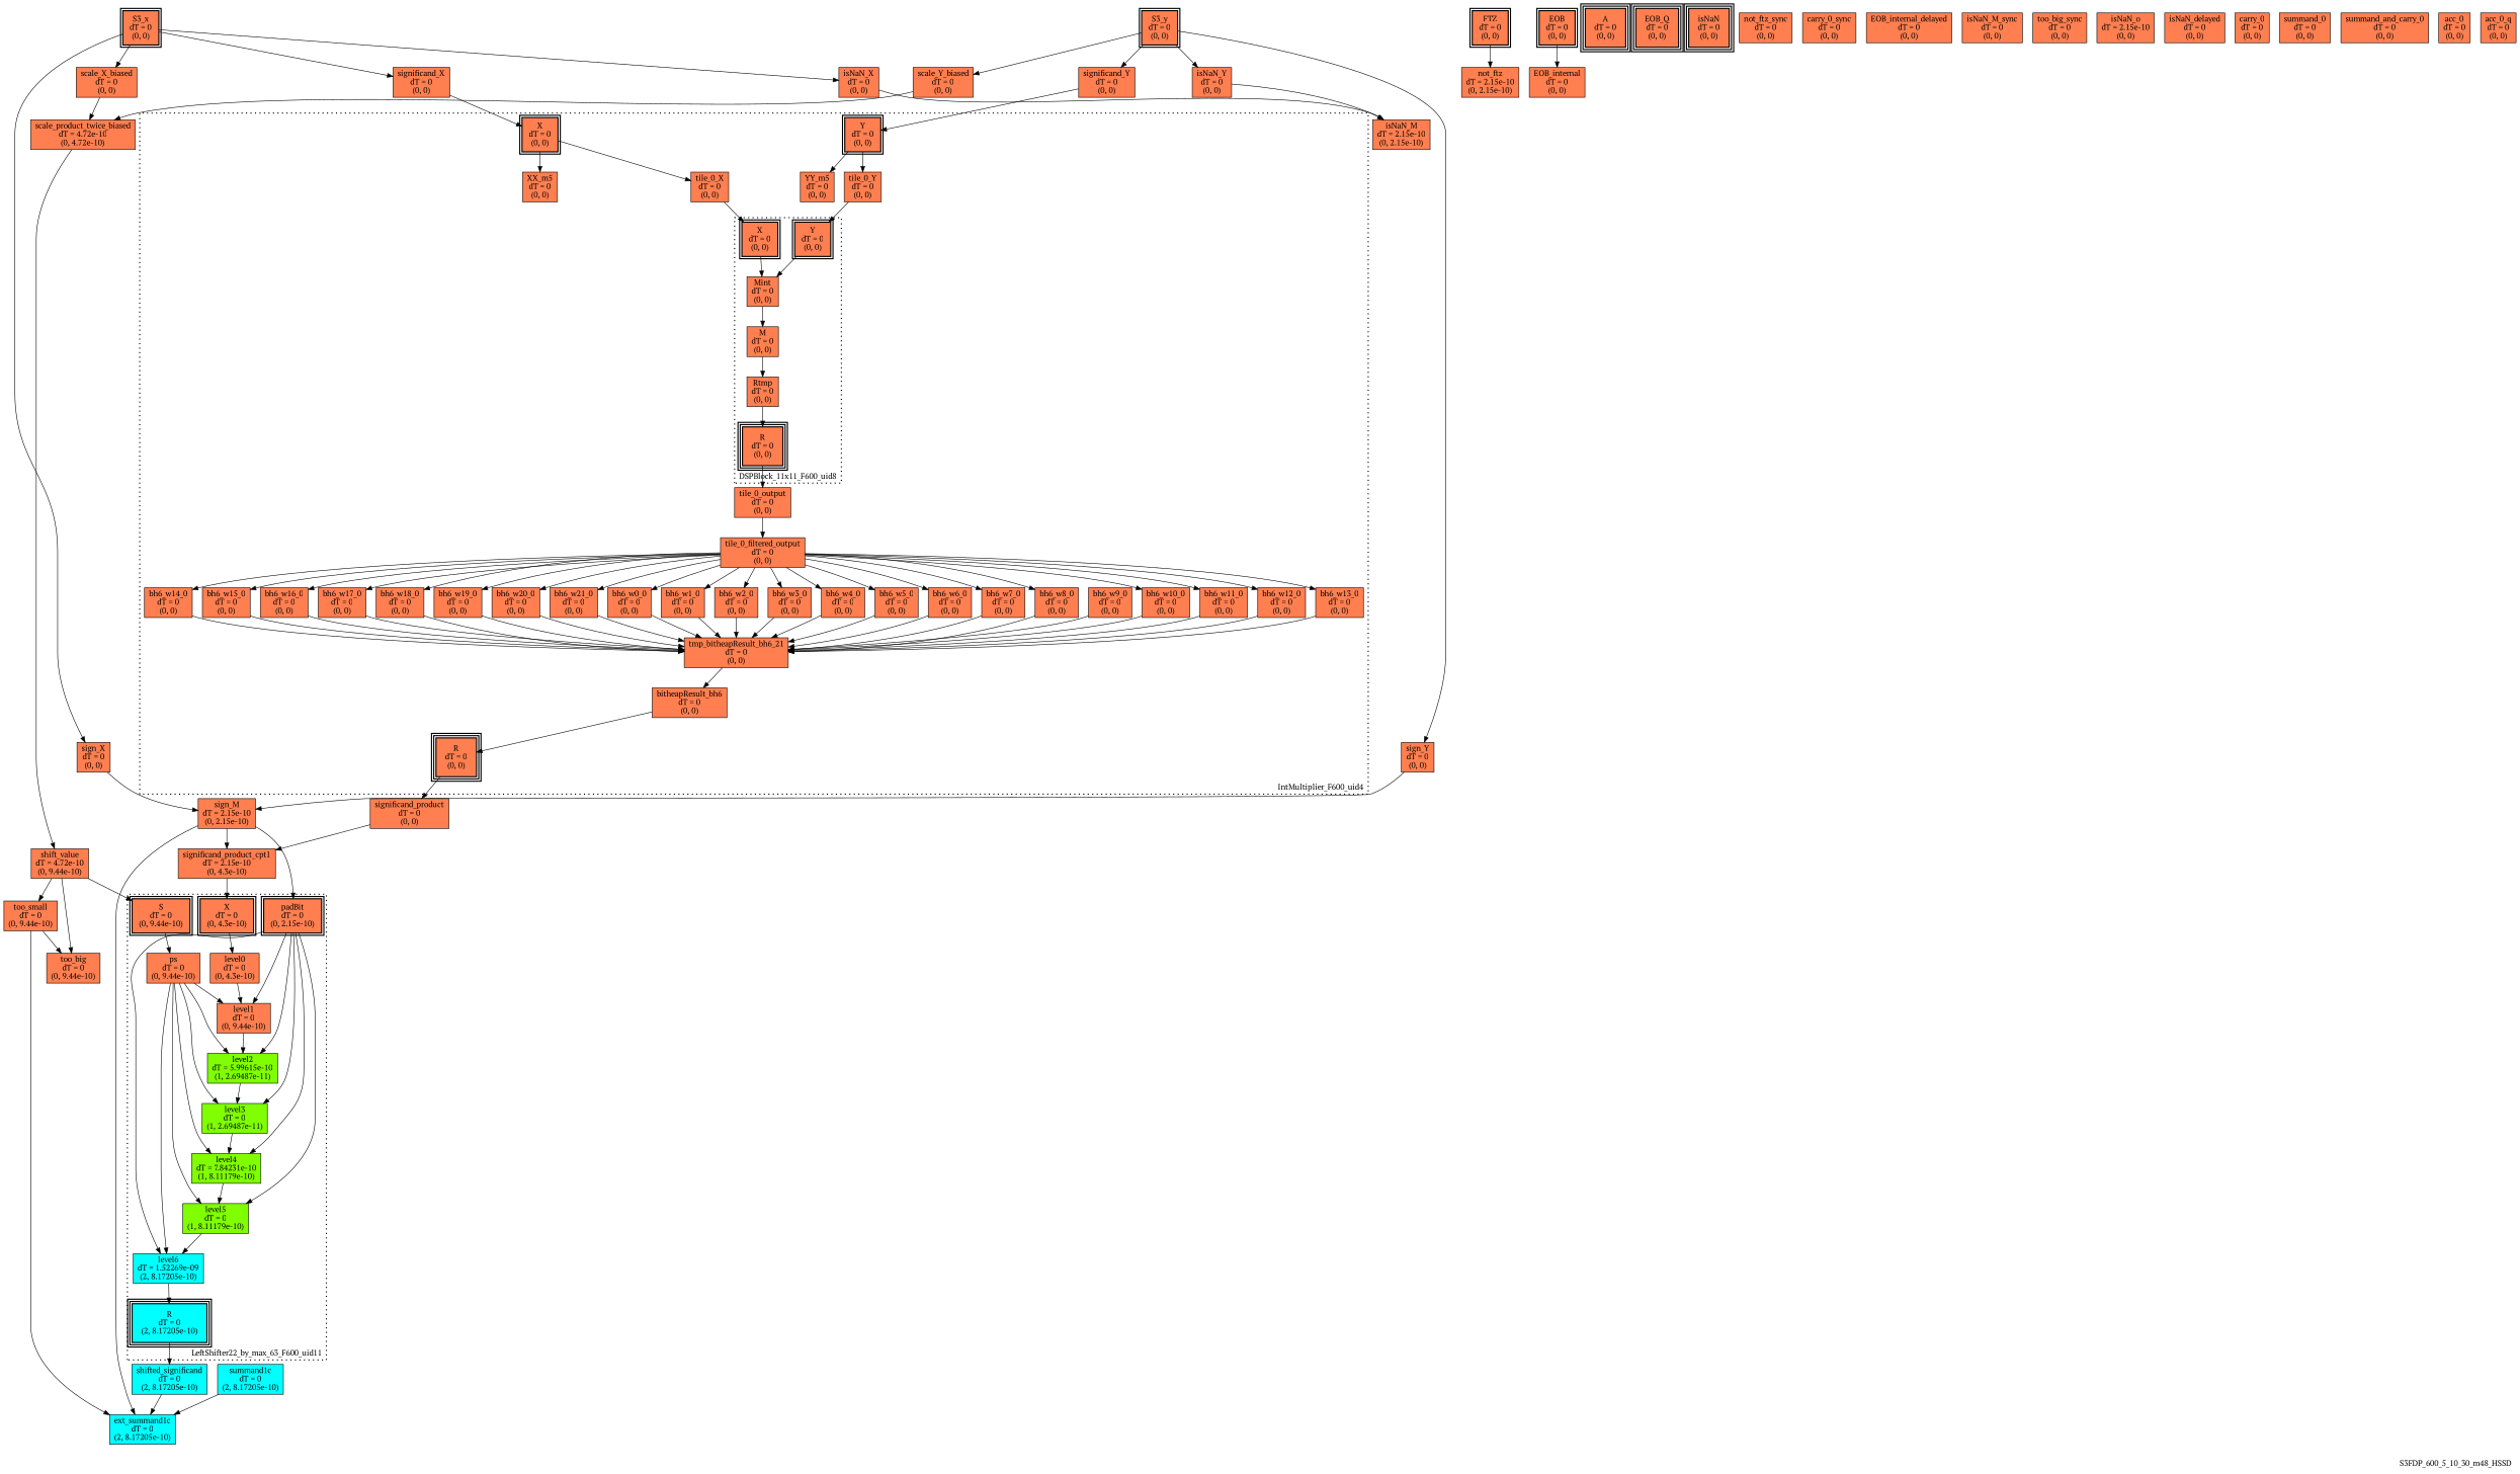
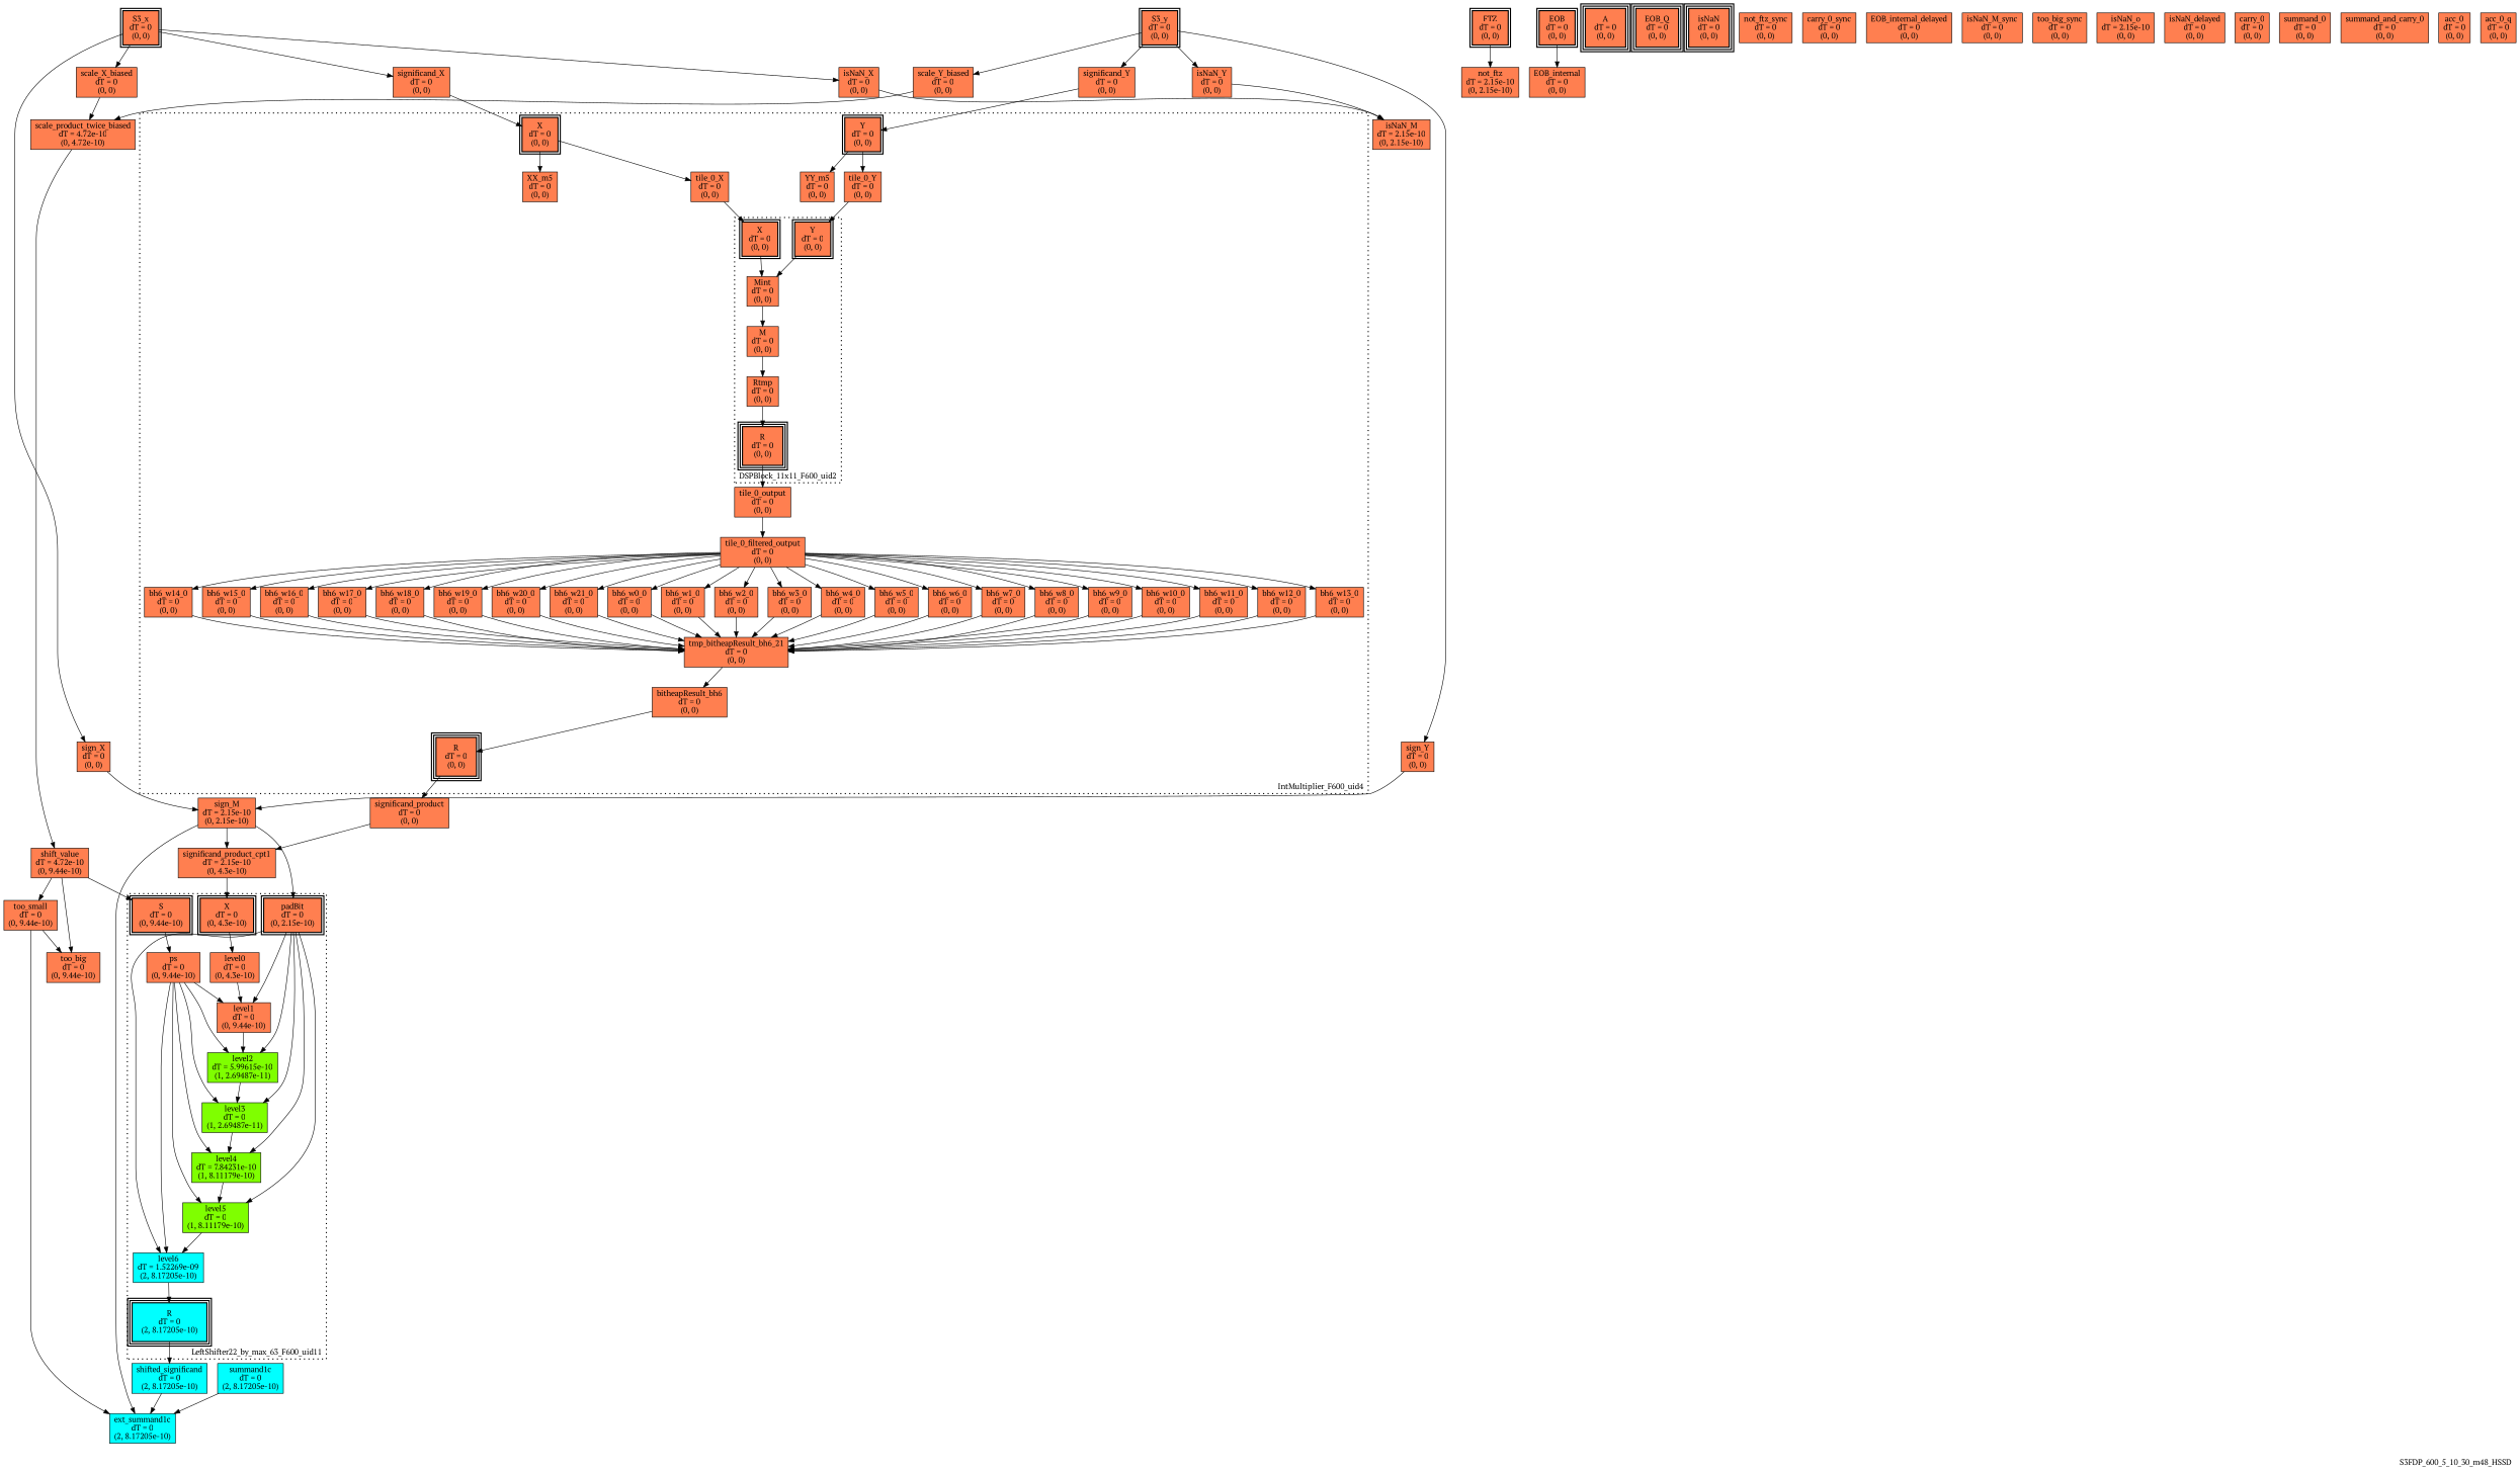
  digraph {
    fontname="PT Serif"
    label=S3FDP_600_5_10_30_m48_HSSD
    labeljust=right
    labelloc=bottom
    nodesep=0.25
    ranksep=0.5
    node [color=black fillcolor=coral fontname="PT Serif" peripheries=1 shape=box style=filled]
    edge [arrowhead=normal arrowsize=1.0 arrowtail=normal color=black dir=forward fontname="PT Serif"]
    n1 [label="S3_x\ndT = 0\n(0, 0)" peripheries=2 style="bold, filled"]
    n2 [label="S3_y\ndT = 0\n(0, 0)" peripheries=2 style="bold, filled"]
    n3 [label="FTZ\ndT = 0\n(0, 0)" peripheries=2 style="bold, filled"]
    n4 [label="EOB\ndT = 0\n(0, 0)" peripheries=2 style="bold, filled"]
    n5 [label="A\ndT = 0\n(0, 0)" peripheries=3 style="bold, filled"]
    n6 [label="EOB_Q\ndT = 0\n(0, 0)" peripheries=3 style="bold, filled"]
    n7 [label="isNaN\ndT = 0\n(0, 0)" peripheries=3 style="bold, filled"]
    n8 [label="X\ndT = 0\n(0, 0)" peripheries=2 style="bold, filled"]
    n9 [label="Y\ndT = 0\n(0, 0)" peripheries=2 style="bold, filled"]
    n10 [label="R\ndT = 0\n(0, 0)" peripheries=3 style="bold, filled"]
    n11 [label="X\ndT = 0\n(0, 0)" peripheries=2 style="bold, filled"]
    n12 [label="Y\ndT = 0\n(0, 0)" peripheries=2 style="bold, filled"]
    n13 [label="R\ndT = 0\n(0, 0)" peripheries=3 style="bold, filled"]
    n14 [label="Mint\ndT = 0\n(0, 0)"]
    n15 [label="M\ndT = 0\n(0, 0)"]
    n16 [label="Rtmp\ndT = 0\n(0, 0)"]
    n17 [label="XX_m5\ndT = 0\n(0, 0)"]
    n18 [label="tile_0_X\ndT = 0\n(0, 0)"]
    n19 [label="YY_m5\ndT = 0\n(0, 0)"]
    n20 [label="tile_0_Y\ndT = 0\n(0, 0)"]
    n21 [label="tile_0_output\ndT = 0\n(0, 0)"]
    n22 [label="tile_0_filtered_output\ndT = 0\n(0, 0)"]
    n23 [label="bh6_w0_0\ndT = 0\n(0, 0)"]
    n24 [label="bh6_w1_0\ndT = 0\n(0, 0)"]
    n25 [label="bh6_w2_0\ndT = 0\n(0, 0)"]
    n26 [label="bh6_w3_0\ndT = 0\n(0, 0)"]
    n27 [label="bh6_w4_0\ndT = 0\n(0, 0)"]
    n28 [label="bh6_w5_0\ndT = 0\n(0, 0)"]
    n29 [label="bh6_w6_0\ndT = 0\n(0, 0)"]
    n30 [label="bh6_w7_0\ndT = 0\n(0, 0)"]
    n31 [label="bh6_w8_0\ndT = 0\n(0, 0)"]
    n32 [label="bh6_w9_0\ndT = 0\n(0, 0)"]
    n33 [label="bh6_w10_0\ndT = 0\n(0, 0)"]
    n34 [label="bh6_w11_0\ndT = 0\n(0, 0)"]
    n35 [label="bh6_w12_0\ndT = 0\n(0, 0)"]
    n36 [label="bh6_w13_0\ndT = 0\n(0, 0)"]
    n37 [label="bh6_w14_0\ndT = 0\n(0, 0)"]
    n38 [label="bh6_w15_0\ndT = 0\n(0, 0)"]
    n39 [label="bh6_w16_0\ndT = 0\n(0, 0)"]
    n40 [label="bh6_w17_0\ndT = 0\n(0, 0)"]
    n41 [label="bh6_w18_0\ndT = 0\n(0, 0)"]
    n42 [label="bh6_w19_0\ndT = 0\n(0, 0)"]
    n43 [label="bh6_w20_0\ndT = 0\n(0, 0)"]
    n44 [label="bh6_w21_0\ndT = 0\n(0, 0)"]
    n45 [label="tmp_bitheapResult_bh6_21\ndT = 0\n(0, 0)"]
    n46 [label="bitheapResult_bh6\ndT = 0\n(0, 0)"]
    n47 [label="X\ndT = 0\n(0, 4.3e-10)" peripheries=2 style="bold, filled"]
    n48 [label="S\ndT = 0\n(0, 9.44e-10)" peripheries=2 style="bold, filled"]
    n49 [label="padBit\ndT = 0\n(0, 2.15e-10)" peripheries=2 style="bold, filled"]
    n50 [fillcolor=cyan label="R\ndT = 0\n(2, 8.17205e-10)" peripheries=3 style="bold, filled"]
    n51 [label="level0\ndT = 0\n(0, 4.3e-10)"]
    n52 [label="ps\ndT = 0\n(0, 9.44e-10)"]
    n53 [label="level1\ndT = 0\n(0, 9.44e-10)"]
    n54 [fillcolor=chartreuse label="level2\ndT = 5.99615e-10\n(1, 2.69487e-11)"]
    n55 [fillcolor=chartreuse label="level3\ndT = 0\n(1, 2.69487e-11)"]
    n56 [fillcolor=chartreuse label="level4\ndT = 7.84231e-10\n(1, 8.11179e-10)"]
    n57 [fillcolor=chartreuse label="level5\ndT = 0\n(1, 8.11179e-10)"]
    n58 [fillcolor=cyan label="level6\ndT = 1.52269e-09\n(2, 8.17205e-10)"]
    n59 [label="sign_X\ndT = 0\n(0, 0)"]
    n60 [label="isNaN_X\ndT = 0\n(0, 0)"]
    n61 [label="significand_X\ndT = 0\n(0, 0)"]
    n62 [label="scale_X_biased\ndT = 0\n(0, 0)"]
    n63 [label="sign_Y\ndT = 0\n(0, 0)"]
    n64 [label="isNaN_Y\ndT = 0\n(0, 0)"]
    n65 [label="significand_Y\ndT = 0\n(0, 0)"]
    n66 [label="scale_Y_biased\ndT = 0\n(0, 0)"]
    n67 [label="not_ftz\ndT = 2.15e-10\n(0, 2.15e-10)"]
    n68 [label="EOB_internal\ndT = 0\n(0, 0)"]
    n69 [label="significand_product\ndT = 0\n(0, 0)"]
    n70 [fillcolor=cyan label="shifted_significand\ndT = 0\n(2, 8.17205e-10)"]
    n71 [label="sign_M\ndT = 2.15e-10\n(0, 2.15e-10)"]
    n72 [label="isNaN_M\ndT = 2.15e-10\n(0, 2.15e-10)"]
    n73 [label="scale_product_twice_biased\ndT = 4.72e-10\n(0, 4.72e-10)"]
    n74 [label="significand_product_cpt1\ndT = 2.15e-10\n(0, 4.3e-10)"]
    n75 [fillcolor=cyan label="ext_summand1c\ndT = 0\n(2, 8.17205e-10)"]
    n76 [label="shift_value\ndT = 4.72e-10\n(0, 9.44e-10)"]
    n77 [label="too_small\ndT = 0\n(0, 9.44e-10)"]
    n78 [label="too_big\ndT = 0\n(0, 9.44e-10)"]
    n79 [fillcolor=cyan label="summand1c\ndT = 0\n(2, 8.17205e-10)"]
    n80 [label="not_ftz_sync\ndT = 0\n(0, 0)"]
    n81 [label="carry_0_sync\ndT = 0\n(0, 0)"]
    n82 [label="EOB_internal_delayed\ndT = 0\n(0, 0)"]
    n83 [label="isNaN_M_sync\ndT = 0\n(0, 0)"]
    n84 [label="too_big_sync\ndT = 0\n(0, 0)"]
    n85 [label="isNaN_o\ndT = 2.15e-10\n(0, 0)"]
    n86 [label="isNaN_delayed\ndT = 0\n(0, 0)"]
    n87 [label="carry_0\ndT = 0\n(0, 0)"]
    n88 [label="summand_0\ndT = 0\n(0, 0)"]
    n89 [label="summand_and_carry_0\ndT = 0\n(0, 0)"]
    n90 [label="acc_0\ndT = 0\n(0, 0)"]
    n91 [label="acc_0_q\ndT = 0\n(0, 0)"]
    subgraph sub_1 {
      rank=same
      n1
      n2
      n3
      n4
    }
    subgraph sub_2 {
      rank=same
      n5
      n6
      n7
    }
    subgraph cluster_3 {
      label=IntMultiplier_F600_uid4
      style="bold, dotted"
      n17
      n18
      n19
      n20
      n21
      n22
      n23
      n24
      n25
      n26
      n27
      n28
      n29
      n30
      n31
      n32
      n33
      n34
      n35
      n36
      n37
      n38
      n39
      n40
      n41
      n42
      n43
      n44
      n45
      n46
      subgraph sub_4 {
        label=IntMultiplier_F600_uid4
        rank=same
        style="bold, dotted"
        n8
        n9
      }
      subgraph sub_5 {
        label=IntMultiplier_F600_uid4
        rank=same
        style="bold, dotted"
        n10
      }
      subgraph cluster_6 {
-       label=DSPBlock_11x11_F600_uid8
+       label=DSPBlock_11x11_F600_uid2
        style="bold, dotted"
        n14
        n15
        n16
        subgraph sub_7 {
          label=DSPBlock_11x11_F600_uid8
          rank=same
          style="bold, dotted"
          n11
          n12
        }
        subgraph sub_8 {
          label=DSPBlock_11x11_F600_uid8
          rank=same
          style="bold, dotted"
          n13
        }
      }
    }
    subgraph cluster_9 {
      label=LeftShifter22_by_max_63_F600_uid11
      style="bold, dotted"
      n51
      n52
      n53
      n54
      n55
      n56
      n57
      n58
      subgraph sub_10 {
        label=LeftShifter22_by_max_63_F600_uid11
        rank=same
        style="bold, dotted"
        n47
        n48
        n49
      }
      subgraph sub_11 {
        label=LeftShifter22_by_max_63_F600_uid11
        rank=same
        style="bold, dotted"
        n50
      }
    }
    n1 -> n59
    n1 -> n60
    n1 -> n61
    n1 -> n62
    n2 -> n63
    n2 -> n64
    n2 -> n65
    n2 -> n66
    n3 -> n67
    n4 -> n68
    n8 -> n17
    n8 -> n18
    n9 -> n19
    n9 -> n20
    n10 -> n69
    n11 -> n14
    n12 -> n14
    n13 -> n21
    n14 -> n15
    n15 -> n16
    n16 -> n13
    n18 -> n11
    n20 -> n12
    n21 -> n22
    n22 -> n23
    n22 -> n24
    n22 -> n25
    n22 -> n26
    n22 -> n27
    n22 -> n28
    n22 -> n29
    n22 -> n30
    n22 -> n31
+   n22 -> n32
    n22 -> n33
    n22 -> n34
    n22 -> n35
    n22 -> n36
    n22 -> n37
    n22 -> n38
    n22 -> n39
    n22 -> n40
    n22 -> n41
    n22 -> n42
    n22 -> n43
    n22 -> n44
    n23 -> n45
    n24 -> n45
    n25 -> n45
    n26 -> n45
    n27 -> n45
    n28 -> n45
    n29 -> n45
    n30 -> n45
    n31 -> n45
    n32 -> n45
    n33 -> n45
    n34 -> n45
    n35 -> n45
    n36 -> n45
    n37 -> n45
    n38 -> n45
    n39 -> n45
    n40 -> n45
    n41 -> n45
    n42 -> n45
    n43 -> n45
    n44 -> n45
    n45 -> n46
    n46 -> n10
    n47 -> n51
    n48 -> n52
    n49 -> n53
    n49 -> n54
    n49 -> n55
    n49 -> n56
    n49 -> n57
    n49 -> n58
    n50 -> n70
    n51 -> n53
    n52 -> n53
    n52 -> n54
    n52 -> n55
    n52 -> n56
    n52 -> n57
    n52 -> n58
    n53 -> n54
    n54 -> n55
    n55 -> n56
    n56 -> n57
    n57 -> n58
    n58 -> n50
    n59 -> n71
    n60 -> n72
    n61 -> n8
    n62 -> n73
    n63 -> n71
    n64 -> n72
    n65 -> n9
    n66 -> n73
    n69 -> n74
    n70 -> n75
    n71 -> n49
    n71 -> n74
    n71 -> n75
    n73 -> n76
    n74 -> n47
    n76 -> n48
    n76 -> n77
    n76 -> n78
    n77 -> n75
    n77 -> n78
    n79 -> n75
  }
